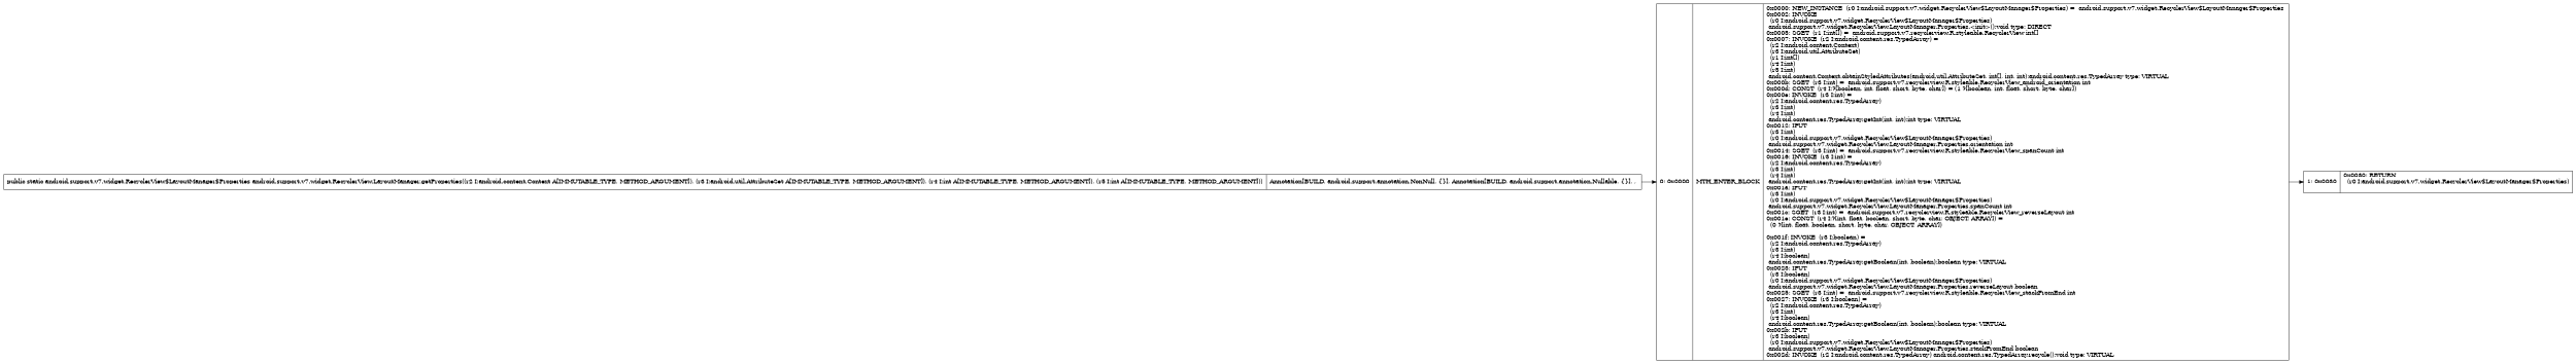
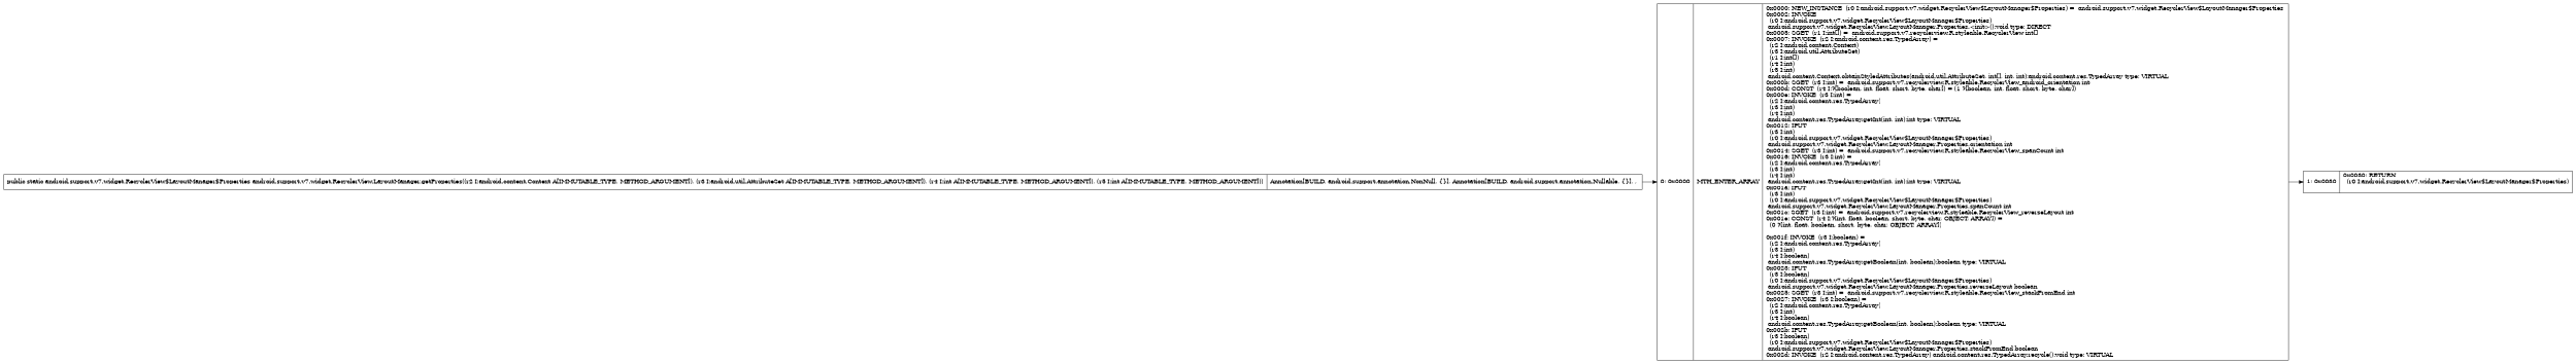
  digraph {
    rankdir=LR
    node [shape=record]
-   n1 [label="{0\:\ 0x0000|MTH_ENTER_BLOCK\l|0x0000: NEW_INSTANCE  (r0 I:android.support.v7.widget.RecyclerView$LayoutManager$Properties) =  android.support.v7.widget.RecyclerView$LayoutManager$Properties \l0x0002: INVOKE  \l  (r0 I:android.support.v7.widget.RecyclerView$LayoutManager$Properties)\l android.support.v7.widget.RecyclerView.LayoutManager.Properties.\<init\>():void type: DIRECT \l0x0005: SGET  (r1 I:int[]) =  android.support.v7.recyclerview.R.styleable.RecyclerView int[] \l0x0007: INVOKE  (r2 I:android.content.res.TypedArray) = \l  (r2 I:android.content.Context)\l  (r3 I:android.util.AttributeSet)\l  (r1 I:int[])\l  (r4 I:int)\l  (r5 I:int)\l android.content.Context.obtainStyledAttributes(android.util.AttributeSet, int[], int, int):android.content.res.TypedArray type: VIRTUAL \l0x000b: SGET  (r3 I:int) =  android.support.v7.recyclerview.R.styleable.RecyclerView_android_orientation int \l0x000d: CONST  (r4 I:?[boolean, int, float, short, byte, char]) = (1 ?[boolean, int, float, short, byte, char]) \l0x000e: INVOKE  (r3 I:int) = \l  (r2 I:android.content.res.TypedArray)\l  (r3 I:int)\l  (r4 I:int)\l android.content.res.TypedArray.getInt(int, int):int type: VIRTUAL \l0x0012: IPUT  \l  (r3 I:int)\l  (r0 I:android.support.v7.widget.RecyclerView$LayoutManager$Properties)\l android.support.v7.widget.RecyclerView.LayoutManager.Properties.orientation int \l0x0014: SGET  (r3 I:int) =  android.support.v7.recyclerview.R.styleable.RecyclerView_spanCount int \l0x0016: INVOKE  (r3 I:int) = \l  (r2 I:android.content.res.TypedArray)\l  (r3 I:int)\l  (r4 I:int)\l android.content.res.TypedArray.getInt(int, int):int type: VIRTUAL \l0x001a: IPUT  \l  (r3 I:int)\l  (r0 I:android.support.v7.widget.RecyclerView$LayoutManager$Properties)\l android.support.v7.widget.RecyclerView.LayoutManager.Properties.spanCount int \l0x001c: SGET  (r3 I:int) =  android.support.v7.recyclerview.R.styleable.RecyclerView_reverseLayout int \l0x001e: CONST  (r4 I:?[int, float, boolean, short, byte, char, OBJECT, ARRAY]) = \l  (0 ?[int, float, boolean, short, byte, char, OBJECT, ARRAY])\l \l0x001f: INVOKE  (r3 I:boolean) = \l  (r2 I:android.content.res.TypedArray)\l  (r3 I:int)\l  (r4 I:boolean)\l android.content.res.TypedArray.getBoolean(int, boolean):boolean type: VIRTUAL \l0x0023: IPUT  \l  (r3 I:boolean)\l  (r0 I:android.support.v7.widget.RecyclerView$LayoutManager$Properties)\l android.support.v7.widget.RecyclerView.LayoutManager.Properties.reverseLayout boolean \l0x0025: SGET  (r3 I:int) =  android.support.v7.recyclerview.R.styleable.RecyclerView_stackFromEnd int \l0x0027: INVOKE  (r3 I:boolean) = \l  (r2 I:android.content.res.TypedArray)\l  (r3 I:int)\l  (r4 I:boolean)\l android.content.res.TypedArray.getBoolean(int, boolean):boolean type: VIRTUAL \l0x002b: IPUT  \l  (r3 I:boolean)\l  (r0 I:android.support.v7.widget.RecyclerView$LayoutManager$Properties)\l android.support.v7.widget.RecyclerView.LayoutManager.Properties.stackFromEnd boolean \l0x002d: INVOKE  (r2 I:android.content.res.TypedArray) android.content.res.TypedArray.recycle():void type: VIRTUAL \l}"]
+   n1 [label="{0\:\ 0x0000|MTH_ENTER_ARRAY\l|0x0000: NEW_INSTANCE  (r0 I:android.support.v7.widget.RecyclerView$LayoutManager$Properties) =  android.support.v7.widget.RecyclerView$LayoutManager$Properties \l0x0002: INVOKE  \l  (r0 I:android.support.v7.widget.RecyclerView$LayoutManager$Properties)\l android.support.v7.widget.RecyclerView.LayoutManager.Properties.\<init\>():void type: DIRECT \l0x0005: SGET  (r1 I:int[]) =  android.support.v7.recyclerview.R.styleable.RecyclerView int[] \l0x0007: INVOKE  (r2 I:android.content.res.TypedArray) = \l  (r2 I:android.content.Context)\l  (r3 I:android.util.AttributeSet)\l  (r1 I:int[])\l  (r4 I:int)\l  (r5 I:int)\l android.content.Context.obtainStyledAttributes(android.util.AttributeSet, int[], int, int):android.content.res.TypedArray type: VIRTUAL \l0x000b: SGET  (r3 I:int) =  android.support.v7.recyclerview.R.styleable.RecyclerView_android_orientation int \l0x000d: CONST  (r4 I:?[boolean, int, float, short, byte, char]) = (1 ?[boolean, int, float, short, byte, char]) \l0x000e: INVOKE  (r3 I:int) = \l  (r2 I:android.content.res.TypedArray)\l  (r3 I:int)\l  (r4 I:int)\l android.content.res.TypedArray.getInt(int, int):int type: VIRTUAL \l0x0012: IPUT  \l  (r3 I:int)\l  (r0 I:android.support.v7.widget.RecyclerView$LayoutManager$Properties)\l android.support.v7.widget.RecyclerView.LayoutManager.Properties.orientation int \l0x0014: SGET  (r3 I:int) =  android.support.v7.recyclerview.R.styleable.RecyclerView_spanCount int \l0x0016: INVOKE  (r3 I:int) = \l  (r2 I:android.content.res.TypedArray)\l  (r3 I:int)\l  (r4 I:int)\l android.content.res.TypedArray.getInt(int, int):int type: VIRTUAL \l0x001a: IPUT  \l  (r3 I:int)\l  (r0 I:android.support.v7.widget.RecyclerView$LayoutManager$Properties)\l android.support.v7.widget.RecyclerView.LayoutManager.Properties.spanCount int \l0x001c: SGET  (r3 I:int) =  android.support.v7.recyclerview.R.styleable.RecyclerView_reverseLayout int \l0x001e: CONST  (r4 I:?[int, float, boolean, short, byte, char, OBJECT, ARRAY]) = \l  (0 ?[int, float, boolean, short, byte, char, OBJECT, ARRAY])\l \l0x001f: INVOKE  (r3 I:boolean) = \l  (r2 I:android.content.res.TypedArray)\l  (r3 I:int)\l  (r4 I:boolean)\l android.content.res.TypedArray.getBoolean(int, boolean):boolean type: VIRTUAL \l0x0023: IPUT  \l  (r3 I:boolean)\l  (r0 I:android.support.v7.widget.RecyclerView$LayoutManager$Properties)\l android.support.v7.widget.RecyclerView.LayoutManager.Properties.reverseLayout boolean \l0x0025: SGET  (r3 I:int) =  android.support.v7.recyclerview.R.styleable.RecyclerView_stackFromEnd int \l0x0027: INVOKE  (r3 I:boolean) = \l  (r2 I:android.content.res.TypedArray)\l  (r3 I:int)\l  (r4 I:boolean)\l android.content.res.TypedArray.getBoolean(int, boolean):boolean type: VIRTUAL \l0x002b: IPUT  \l  (r3 I:boolean)\l  (r0 I:android.support.v7.widget.RecyclerView$LayoutManager$Properties)\l android.support.v7.widget.RecyclerView.LayoutManager.Properties.stackFromEnd boolean \l0x002d: INVOKE  (r2 I:android.content.res.TypedArray) android.content.res.TypedArray.recycle():void type: VIRTUAL \l}"]
    n2 [label="{1\:\ 0x0030|0x0030: RETURN  \l  (r0 I:android.support.v7.widget.RecyclerView$LayoutManager$Properties)\l \l}"]
    n3 [label="{public static android.support.v7.widget.RecyclerView$LayoutManager$Properties android.support.v7.widget.RecyclerView.LayoutManager.getProperties((r2 I:android.content.Context A[IMMUTABLE_TYPE, METHOD_ARGUMENT]), (r3 I:android.util.AttributeSet A[IMMUTABLE_TYPE, METHOD_ARGUMENT]), (r4 I:int A[IMMUTABLE_TYPE, METHOD_ARGUMENT]), (r5 I:int A[IMMUTABLE_TYPE, METHOD_ARGUMENT]))  | Annotation[BUILD, android.support.annotation.NonNull, \{\}], Annotation[BUILD, android.support.annotation.Nullable, \{\}], , \l}"]
    n1 -> n2
    n3 -> n1
  }
